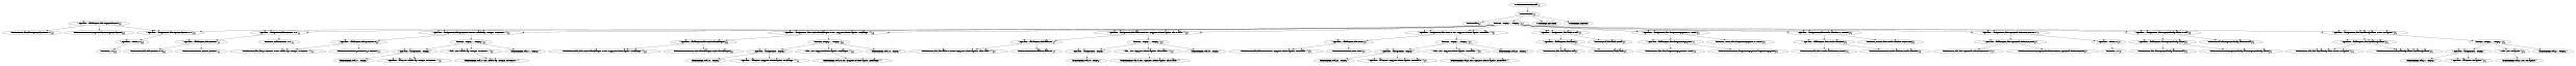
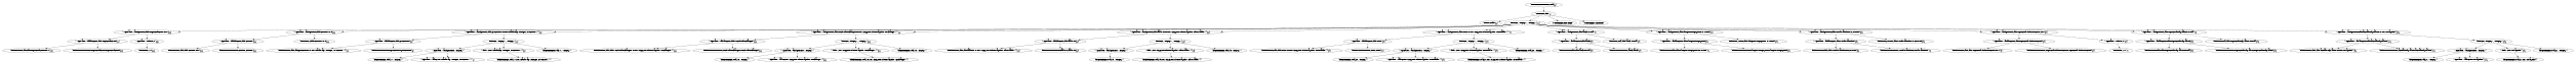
  digraph {
    n1 [label=<(METHOD,init)<SUB>584</SUB>>]
    n2 [label=<(PARAM,this)<SUB>584</SUB>>]
    n3 [label=<(BLOCK,&lt;empty&gt;,&lt;empty&gt;)<SUB>584</SUB>>]
    n4 [label=<(MODIFIER,PRIVATE)>]
    n5 [label=<(MODIFIER,VIRTUAL)>]
    n6 [label=<(&lt;operator&gt;.assignment,this.expectedCount = -1)<SUB>585</SUB>>]
    n7 [label=<(&lt;operator&gt;.assignment,this.counter = 0)<SUB>586</SUB>>]
    n8 [label=<(&lt;operator&gt;.assignment,this.processors = new HashMap&lt;Integer, Processor&gt;())<SUB>587</SUB>>]
    n9 [label=<(&lt;operator&gt;.assignment,this.receivedExchanges = new CopyOnWriteArrayList&lt;Exchange&gt;())<SUB>588</SUB>>]
    n10 [label=<(&lt;operator&gt;.assignment,this.failures = new CopyOnWriteArrayList&lt;Throwable&gt;())<SUB>589</SUB>>]
    n11 [label=<(&lt;operator&gt;.assignment,this.tests = new CopyOnWriteArrayList&lt;Runnable&gt;())<SUB>590</SUB>>]
    n12 [label=<(&lt;operator&gt;.assignment,this.latch = null)<SUB>591</SUB>>]
    n13 [label=<(&lt;operator&gt;.assignment,this.sleepForEmptyTest = 1000L)<SUB>592</SUB>>]
    n14 [label=<(&lt;operator&gt;.assignment,this.resultWaitTime = 20000L)<SUB>593</SUB>>]
    n15 [label=<(&lt;operator&gt;.assignment,this.expectedMinimumCount = -1)<SUB>594</SUB>>]
    n16 [label=<(&lt;operator&gt;.assignment,this.expectedBodyValues = null)<SUB>595</SUB>>]
    n17 [label=<(&lt;operator&gt;.assignment,this.actualBodyValues = new ArrayList())<SUB>596</SUB>>]
    n18 [label=<(METHOD_RETURN,void)<SUB>584</SUB>>]
    n19 [label=<(&lt;operator&gt;.fieldAccess,this.expectedCount)<SUB>584</SUB>>]
    n20 [label=<(&lt;operator&gt;.minus,-1)<SUB>585</SUB>>]
    n21 [label=<(&lt;operator&gt;.fieldAccess,this.counter)<SUB>586</SUB>>]
    n22 [label=<(LITERAL,0,this.counter = 0)<SUB>586</SUB>>]
    n23 [label=<(&lt;operator&gt;.fieldAccess,this.processors)<SUB>587</SUB>>]
    n24 [label=<(BLOCK,&lt;empty&gt;,&lt;empty&gt;)<SUB>587</SUB>>]
    n25 [label=<(&lt;operator&gt;.fieldAccess,this.receivedExchanges)<SUB>588</SUB>>]
    n26 [label=<(BLOCK,&lt;empty&gt;,&lt;empty&gt;)<SUB>588</SUB>>]
    n27 [label=<(&lt;operator&gt;.fieldAccess,this.failures)<SUB>589</SUB>>]
    n28 [label=<(BLOCK,&lt;empty&gt;,&lt;empty&gt;)<SUB>589</SUB>>]
    n29 [label=<(&lt;operator&gt;.fieldAccess,this.tests)<SUB>590</SUB>>]
    n30 [label=<(BLOCK,&lt;empty&gt;,&lt;empty&gt;)<SUB>590</SUB>>]
    n31 [label=<(&lt;operator&gt;.fieldAccess,this.latch)<SUB>591</SUB>>]
    n32 [label=<(LITERAL,null,this.latch = null)<SUB>591</SUB>>]
    n33 [label=<(&lt;operator&gt;.fieldAccess,this.sleepForEmptyTest)<SUB>592</SUB>>]
    n34 [label=<(LITERAL,1000L,this.sleepForEmptyTest = 1000L)<SUB>592</SUB>>]
    n35 [label=<(&lt;operator&gt;.fieldAccess,this.resultWaitTime)<SUB>593</SUB>>]
    n36 [label=<(LITERAL,20000L,this.resultWaitTime = 20000L)<SUB>593</SUB>>]
    n37 [label=<(&lt;operator&gt;.fieldAccess,this.expectedMinimumCount)<SUB>594</SUB>>]
    n38 [label=<(&lt;operator&gt;.minus,-1)<SUB>594</SUB>>]
    n39 [label=<(&lt;operator&gt;.fieldAccess,this.expectedBodyValues)<SUB>595</SUB>>]
    n40 [label=<(LITERAL,null,this.expectedBodyValues = null)<SUB>595</SUB>>]
    n41 [label=<(&lt;operator&gt;.fieldAccess,this.actualBodyValues)<SUB>596</SUB>>]
    n42 [label=<(BLOCK,&lt;empty&gt;,&lt;empty&gt;)<SUB>596</SUB>>]
    n43 [label=<(IDENTIFIER,this,this.expectedCount = -1)<SUB>585</SUB>>]
    n44 [label=<(FIELD_IDENTIFIER,expectedCount,expectedCount)<SUB>585</SUB>>]
    n45 [label=<(LITERAL,1,-1)<SUB>585</SUB>>]
    n46 [label=<(IDENTIFIER,this,this.counter = 0)<SUB>586</SUB>>]
    n47 [label=<(FIELD_IDENTIFIER,counter,counter)<SUB>586</SUB>>]
    n48 [label=<(IDENTIFIER,this,this.processors = new HashMap&lt;Integer, Processor&gt;())<SUB>587</SUB>>]
    n49 [label=<(FIELD_IDENTIFIER,processors,processors)<SUB>587</SUB>>]
    n50 [label=<(&lt;operator&gt;.assignment,&lt;empty&gt;)>]
    n51 [label=<(&lt;init&gt;,new HashMap&lt;Integer, Processor&gt;())<SUB>587</SUB>>]
    n52 [label=<(IDENTIFIER,$obj17,&lt;empty&gt;)>]
    n53 [label=<(IDENTIFIER,$obj17,&lt;empty&gt;)>]
    n54 [label=<(&lt;operator&gt;.alloc,new HashMap&lt;Integer, Processor&gt;())<SUB>587</SUB>>]
    n55 [label=<(IDENTIFIER,$obj17,new HashMap&lt;Integer, Processor&gt;())>]
    n56 [label=<(IDENTIFIER,this,this.receivedExchanges = new CopyOnWriteArrayList&lt;Exchange&gt;())<SUB>588</SUB>>]
    n57 [label=<(FIELD_IDENTIFIER,receivedExchanges,receivedExchanges)<SUB>588</SUB>>]
    n58 [label=<(&lt;operator&gt;.assignment,&lt;empty&gt;)>]
    n59 [label=<(&lt;init&gt;,new CopyOnWriteArrayList&lt;Exchange&gt;())<SUB>588</SUB>>]
    n60 [label=<(IDENTIFIER,$obj18,&lt;empty&gt;)>]
    n61 [label=<(IDENTIFIER,$obj18,&lt;empty&gt;)>]
    n62 [label=<(&lt;operator&gt;.alloc,new CopyOnWriteArrayList&lt;Exchange&gt;())<SUB>588</SUB>>]
    n63 [label=<(IDENTIFIER,$obj18,new CopyOnWriteArrayList&lt;Exchange&gt;())>]
    n64 [label=<(IDENTIFIER,this,this.failures = new CopyOnWriteArrayList&lt;Throwable&gt;())<SUB>589</SUB>>]
    n65 [label=<(FIELD_IDENTIFIER,failures,failures)<SUB>589</SUB>>]
    n66 [label=<(&lt;operator&gt;.assignment,&lt;empty&gt;)>]
    n67 [label=<(&lt;init&gt;,new CopyOnWriteArrayList&lt;Throwable&gt;())<SUB>589</SUB>>]
    n68 [label=<(IDENTIFIER,$obj19,&lt;empty&gt;)>]
    n69 [label=<(IDENTIFIER,$obj19,&lt;empty&gt;)>]
    n70 [label=<(IDENTIFIER,$obj19,new CopyOnWriteArrayList&lt;Throwable&gt;())>]
    n71 [label=<(IDENTIFIER,this,this.tests = new CopyOnWriteArrayList&lt;Runnable&gt;())<SUB>590</SUB>>]
    n72 [label=<(FIELD_IDENTIFIER,tests,tests)<SUB>590</SUB>>]
    n73 [label=<(&lt;operator&gt;.assignment,&lt;empty&gt;)>]
    n74 [label=<(&lt;init&gt;,new CopyOnWriteArrayList&lt;Runnable&gt;())<SUB>590</SUB>>]
    n75 [label=<(IDENTIFIER,$obj20,&lt;empty&gt;)>]
    n76 [label=<(IDENTIFIER,$obj20,&lt;empty&gt;)>]
    n77 [label=<(&lt;operator&gt;.alloc,new CopyOnWriteArrayList&lt;Runnable&gt;())<SUB>590</SUB>>]
    n78 [label=<(IDENTIFIER,$obj20,new CopyOnWriteArrayList&lt;Runnable&gt;())>]
    n79 [label=<(IDENTIFIER,this,this.latch = null)<SUB>591</SUB>>]
    n80 [label=<(FIELD_IDENTIFIER,latch,latch)<SUB>591</SUB>>]
    n81 [label=<(IDENTIFIER,this,this.sleepForEmptyTest = 1000L)<SUB>592</SUB>>]
    n82 [label=<(FIELD_IDENTIFIER,sleepForEmptyTest,sleepForEmptyTest)<SUB>592</SUB>>]
    n83 [label=<(IDENTIFIER,this,this.resultWaitTime = 20000L)<SUB>593</SUB>>]
    n84 [label=<(FIELD_IDENTIFIER,resultWaitTime,resultWaitTime)<SUB>593</SUB>>]
    n85 [label=<(IDENTIFIER,this,this.expectedMinimumCount = -1)<SUB>594</SUB>>]
    n86 [label=<(FIELD_IDENTIFIER,expectedMinimumCount,expectedMinimumCount)<SUB>594</SUB>>]
    n87 [label=<(LITERAL,1,-1)<SUB>594</SUB>>]
    n88 [label=<(IDENTIFIER,this,this.expectedBodyValues = null)<SUB>595</SUB>>]
    n89 [label=<(FIELD_IDENTIFIER,expectedBodyValues,expectedBodyValues)<SUB>595</SUB>>]
    n90 [label=<(IDENTIFIER,this,this.actualBodyValues = new ArrayList())<SUB>596</SUB>>]
    n91 [label=<(FIELD_IDENTIFIER,actualBodyValues,actualBodyValues)<SUB>596</SUB>>]
    n92 [label=<(&lt;operator&gt;.assignment,&lt;empty&gt;)>]
    n93 [label=<(&lt;init&gt;,new ArrayList())<SUB>596</SUB>>]
    n94 [label=<(IDENTIFIER,$obj21,&lt;empty&gt;)>]
    n95 [label=<(IDENTIFIER,$obj21,&lt;empty&gt;)>]
    n96 [label=<(&lt;operator&gt;.alloc,new ArrayList())<SUB>596</SUB>>]
    n97 [label=<(IDENTIFIER,$obj21,new ArrayList())>]
    n1 -> n2
    n1 -> n3
    n1 -> n4
    n1 -> n5
    n3 -> n6
    n3 -> n7
    n3 -> n8
    n3 -> n9
    n3 -> n10
    n3 -> n11
    n3 -> n12
    n3 -> n13
    n3 -> n14
    n3 -> n15
    n3 -> n16
    n3 -> n17
-   n19 -> n6
+   n6 -> n19
    n6 -> n20
    n7 -> n21
    n7 -> n22
    n8 -> n23
    n8 -> n24
    n9 -> n25
    n9 -> n26
    n10 -> n27
    n10 -> n28
    n11 -> n29
    n11 -> n30
    n12 -> n31
    n12 -> n32
    n13 -> n33
    n13 -> n34
    n14 -> n35
    n14 -> n36
    n15 -> n37
    n15 -> n38
    n16 -> n39
    n16 -> n40
    n17 -> n41
    n17 -> n42
    n18 -> n1
    n19 -> n43
    n19 -> n44
    n20 -> n45
    n21 -> n46
    n21 -> n47
    n23 -> n48
    n23 -> n49
    n24 -> n50
    n24 -> n51
    n24 -> n52
    n25 -> n56
    n25 -> n57
    n26 -> n58
    n26 -> n59
    n26 -> n60
    n27 -> n64
    n27 -> n65
    n28 -> n66
    n28 -> n67
    n28 -> n68
    n29 -> n71
    n29 -> n72
    n30 -> n73
    n30 -> n74
    n30 -> n75
    n31 -> n79
    n31 -> n80
    n33 -> n81
    n33 -> n82
    n35 -> n83
    n35 -> n84
    n37 -> n85
    n37 -> n86
    n38 -> n87
    n39 -> n88
    n39 -> n89
    n41 -> n90
    n41 -> n91
    n42 -> n92
    n42 -> n93
    n42 -> n94
    n50 -> n53
    n50 -> n54
    n51 -> n55
    n58 -> n61
    n58 -> n62
    n59 -> n63
    n66 -> n69
    n67 -> n70
    n73 -> n76
    n73 -> n77
    n74 -> n78
    n92 -> n95
    n92 -> n96
    n93 -> n97
  }
